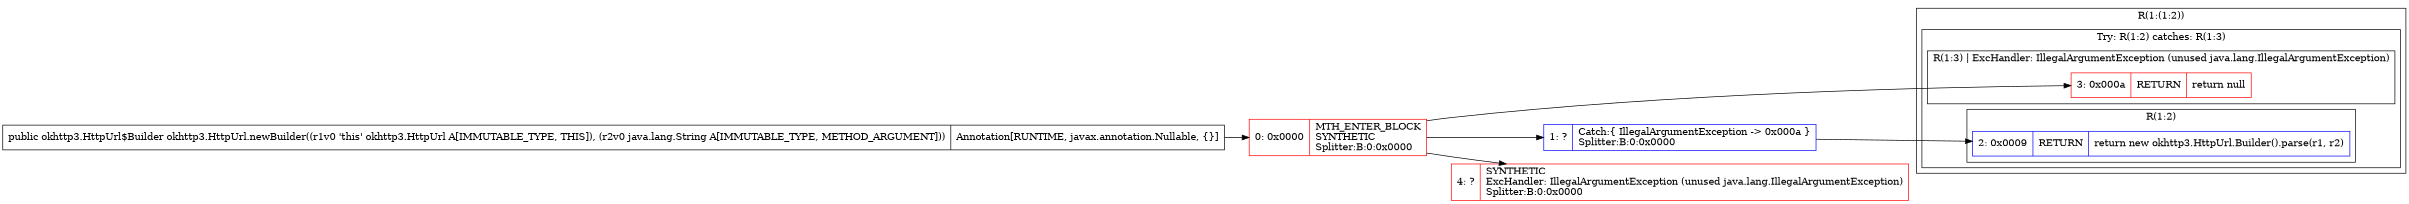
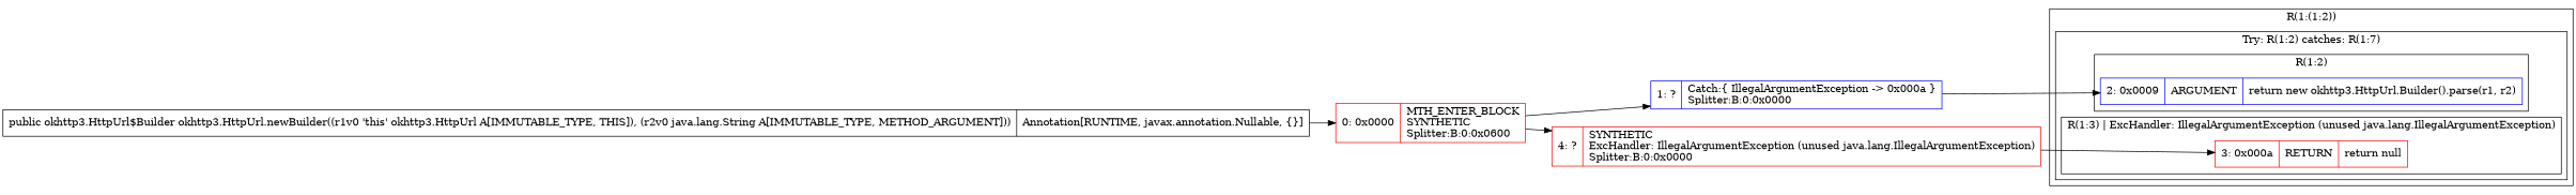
  digraph {
    rankdir=LR
    node [color=red shape=record]
-   n1 [color=blue label="{2\:\ 0x0009|RETURN\l|return new okhttp3.HttpUrl.Builder().parse(r1, r2)\l}"]
+   n1 [color=blue label="{2\:\ 0x0009|ARGUMENT\l|return new okhttp3.HttpUrl.Builder().parse(r1, r2)\l}"]
    n2 [label="{3\:\ 0x000a|RETURN\l|return null\l}"]
-   n3 [label="{0\:\ 0x0000|MTH_ENTER_BLOCK\lSYNTHETIC\lSplitter:B:0:0x0000\l}"]
+   n3 [label="{0\:\ 0x0000|MTH_ENTER_BLOCK\lSYNTHETIC\lSplitter:B:0:0x0600\l}"]
    n4 [color=blue label="{1\:\ ?|Catch:\{ IllegalArgumentException \-\> 0x000a \}\lSplitter:B:0:0x0000\l}"]
    n5 [label="{4\:\ ?|SYNTHETIC\lExcHandler: IllegalArgumentException (unused java.lang.IllegalArgumentException)\lSplitter:B:0:0x0000\l}"]
    n6 [label="{public okhttp3.HttpUrl$Builder okhttp3.HttpUrl.newBuilder((r1v0 'this' okhttp3.HttpUrl A[IMMUTABLE_TYPE, THIS]), (r2v0 java.lang.String A[IMMUTABLE_TYPE, METHOD_ARGUMENT]))  | Annotation[RUNTIME, javax.annotation.Nullable, \{\}]\l}" color=""]
    subgraph cluster_1 {
      label="R(1:(1:2))"
      subgraph cluster_2 {
-       label="Try: R(1:2) catches: R(1:3)"
+       label="Try: R(1:2) catches: R(1:7)"
        subgraph cluster_3 {
          label="R(1:2)"
          n1
        }
        subgraph cluster_4 {
          label="R(1:3) | ExcHandler: IllegalArgumentException (unused java.lang.IllegalArgumentException)\l"
          n2
        }
      }
    }
    subgraph cluster_5 {
      label="R(1:3) | ExcHandler: IllegalArgumentException (unused java.lang.IllegalArgumentException)\l"
    }
    n3 -> n4
    n3 -> n5
    n4 -> n1
-   n3 -> n2
+   n5 -> n2
    n6 -> n3
  }
